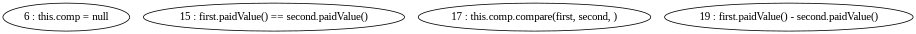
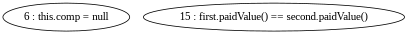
  digraph {
    fontname="Liberation Serif"
    node [fontname="Liberation Serif"]
    "6 : this.comp = null"
    "15 : first.paidValue() == second.paidValue()"
-   "17 : this.comp.compare(first, second, )"
-   "19 : first.paidValue() - second.paidValue()"
  }
